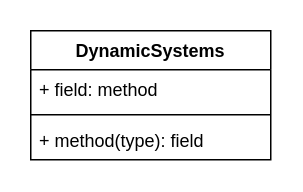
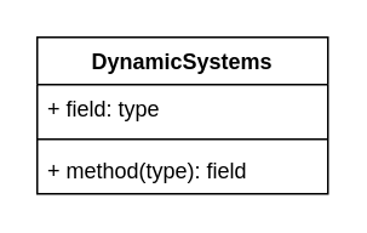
  <mxCell id="0" />
  <mxCell id="1" parent="0" />
  <mxCell id="2" value="DynamicSystems" style="swimlane;fontStyle=1;align=center;verticalAlign=top;childLayout=stackLayout;horizontal=1;startSize=26;horizontalStack=0;resizeParent=1;resizeParentMax=0;resizeLast=0;collapsible=1;marginBottom=0;whiteSpace=wrap;html=1;" vertex="1" parent="1"><mxGeometry x="20" y="20" width="160" height="86" as="geometry" /></mxCell>
- <mxCell id="3" value="+ field: method" style="text;strokeColor=none;fillColor=none;align=left;verticalAlign=top;spacingLeft=4;spacingRight=4;overflow=hidden;rotatable=0;points=[[0,0.5],[1,0.5]];portConstraint=eastwest;whiteSpace=wrap;html=1;" vertex="1" parent="2"><mxGeometry y="26" width="160" height="26" as="geometry" /></mxCell>
+ <mxCell id="3" value="+ field: type" style="text;strokeColor=none;fillColor=none;align=left;verticalAlign=top;spacingLeft=4;spacingRight=4;overflow=hidden;rotatable=0;points=[[0,0.5],[1,0.5]];portConstraint=eastwest;whiteSpace=wrap;html=1;" vertex="1" parent="2"><mxGeometry y="26" width="160" height="26" as="geometry" /></mxCell>
  <mxCell id="4" value="" style="line;strokeWidth=1;fillColor=none;align=left;verticalAlign=middle;spacingTop=-1;spacingLeft=3;spacingRight=3;rotatable=0;labelPosition=right;points=[];portConstraint=eastwest;strokeColor=inherit;" vertex="1" parent="2"><mxGeometry y="52" width="160" height="8" as="geometry" /></mxCell>
  <mxCell id="5" value="+ method(type): field" style="text;strokeColor=none;fillColor=none;align=left;verticalAlign=top;spacingLeft=4;spacingRight=4;overflow=hidden;rotatable=0;points=[[0,0.5],[1,0.5]];portConstraint=eastwest;whiteSpace=wrap;html=1;" vertex="1" parent="2"><mxGeometry y="60" width="160" height="26" as="geometry" /></mxCell>
